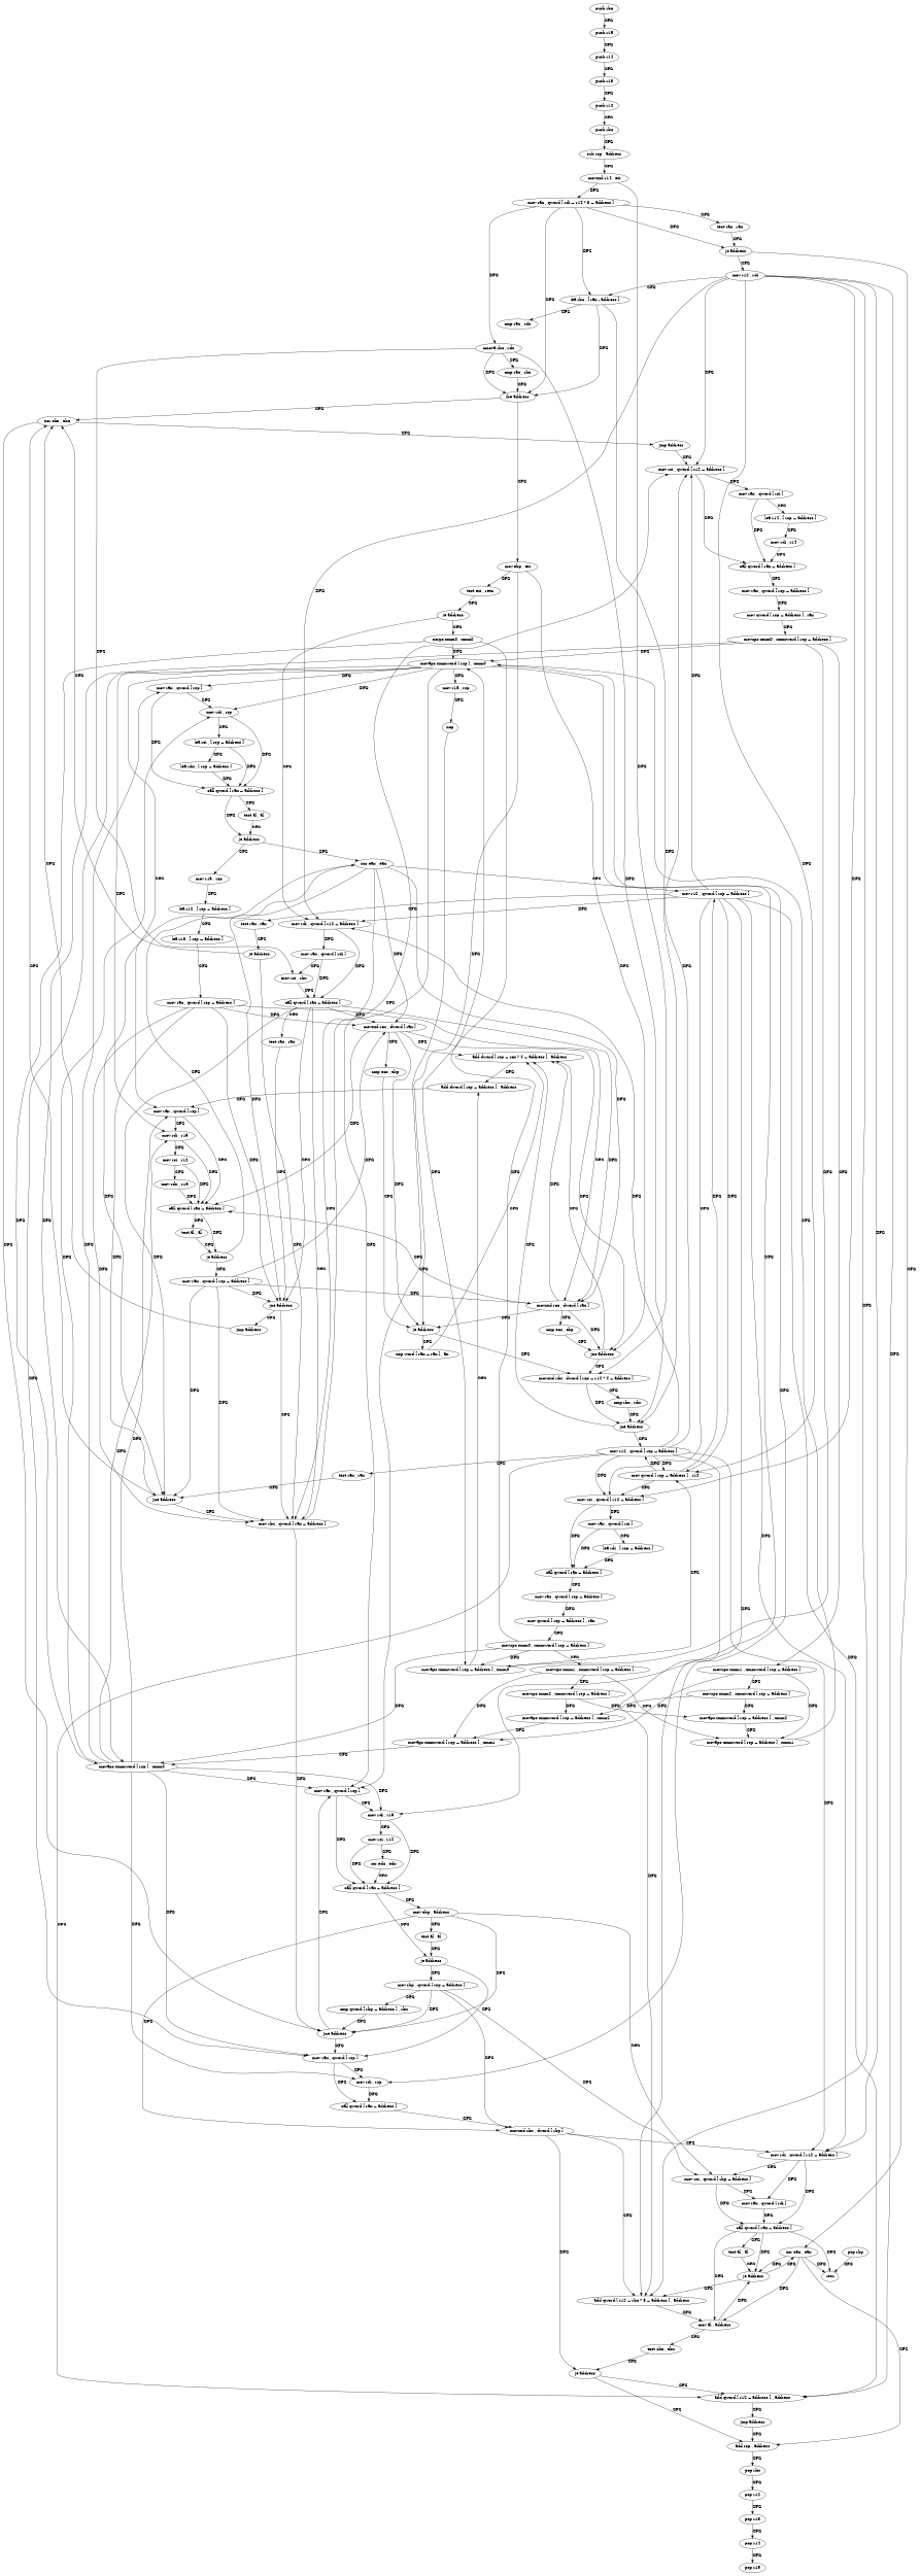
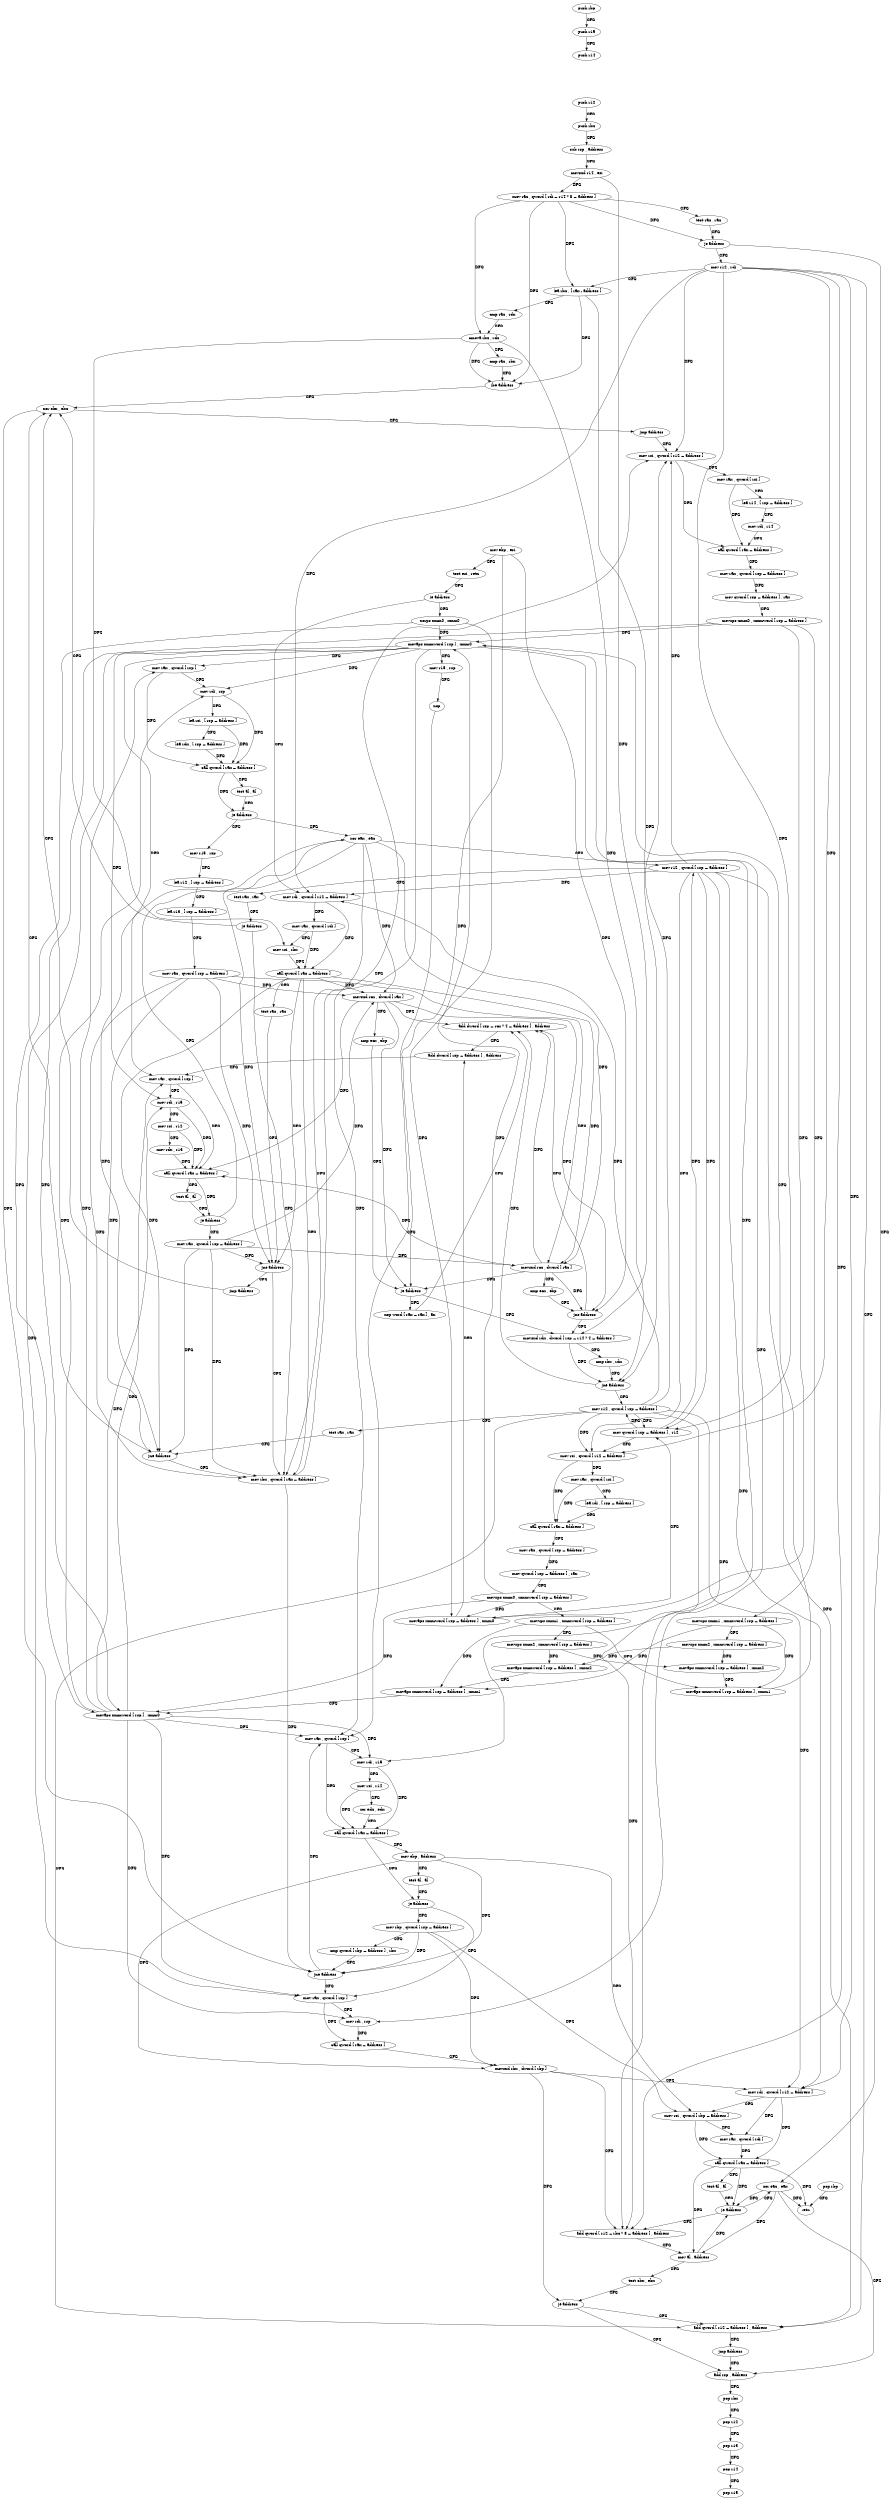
  digraph {
    n1 [label="push rbp"]
    n2 [label="push r15"]
    n3 [label="push r14"]
-   n4 [label="push r13"]
    n5 [label="push r12"]
    n6 [label="push rbx"]
    n7 [label="sub rsp , address"]
    n8 [label="movsxd r14 , esi"]
    n9 [label="mov rax , qword [ rdi + r14 * 8 + address ]"]
    n10 [label="movsxd rdx , dword [ rsp + r14 * 4 + address ]"]
    n11 [label="test rax , rax"]
    n12 [label="je address"]
    n13 [label="lea rbx , [ rax - address ]"]
    n14 [label="cmova rbx , rdx"]
    n15 [label="jbe address"]
    n16 [label="jne address"]
    n17 [label="cmp rbx , rdx"]
    n18 [label="xor eax , eax"]
    n19 [label="mov r12 , rdi"]
    n20 [label="cmp rax , rdx"]
    n21 [label="mov rsi , rbx"]
    n22 [label="cmp rax , rbx"]
    n23 [label="xor ebx , ebx"]
    n24 [label="mov ebp , esi"]
    n25 [label="add rsp , address"]
    n26 [label="je address"]
    n27 [label="mov al , address"]
    n28 [label=retn]
    n29 [label="mov rsi , qword [ r12 + address ]"]
    n30 [label="mov rdi , qword [ r12 + address ]"]
    n31 [label="mov qword [ rsp + address ] , r12"]
    n32 [label="mov rsi , qword [ r12 + address ]"]
    n33 [label="mov rdi , qword [ r12 + address ]"]
    n34 [label="add qword [ r12 + rbx * 8 + address ] , address"]
    n35 [label="add qword [ r12 + address ] , address"]
    n36 [label="pop rbx"]
    n37 [label="test ebx , ebx"]
    n38 [label="mov rax , qword [ rsi ]"]
    n39 [label="call qword [ rax + address ]"]
    n40 [label="mov rax , qword [ rdi ]"]
    n41 [label="call qword [ rax + address ]"]
    n42 [label="mov r12 , qword [ rsp + address ]"]
    n43 [label="mov r12 , qword [ rsp + address ]"]
    n44 [label="mov rax , qword [ rsi ]"]
    n45 [label="call qword [ rax + address ]"]
    n46 [label="mov rsi , qword [ rbp + address ]"]
    n47 [label="mov rax , qword [ rdi ]"]
    n48 [label="call qword [ rax + address ]"]
    n49 [label="jmp address"]
    n50 [label="pop r12"]
    n51 [label="add dword [ rsp + rcx * 4 + address ] , address"]
    n52 [label="jmp address"]
    n53 [label="jne address"]
    n54 [label="test esi , retn"]
    n55 [label="je address"]
    n56 [label="jne address"]
    n57 [label="mov rax , qword [ rsp ]"]
    n58 [label="mov rax , qword [ rsp ]"]
    n59 [label="je address"]
    n60 [label="nop word [ rax + rax ] , ax"]
    n61 [label="lea r14 , [ rsp + address ]"]
    n62 [label="mov rax , qword [ rsp + address ]"]
    n63 [label="xorps xmm0 , xmm0"]
    n64 [label="movaps xmmword [ rsp ] , xmm0"]
    n65 [label="movaps xmmword [ rsp + address ] , xmm0"]
    n66 [label="movaps xmmword [ rsp ] , xmm0"]
    n67 [label="test rax , rax"]
    n68 [label="jne address"]
    n69 [label="mov rbx , qword [ rax + address ]"]
    n70 [label="movsxd rcx , dword [ rax ]"]
    n71 [label="jne address"]
    n72 [label="movsxd rcx , dword [ rax ]"]
    n73 [label="mov r15 , rsp"]
    n74 [label="mov rax , qword [ rsp ]"]
    n75 [label="mov rdi , rsp"]
    n76 [label="mov rdi , rsp"]
    n77 [label="mov rdi , r15"]
    n78 [label="mov rax , qword [ rsp ]"]
    n79 [label="mov rdi , r15"]
    n80 [label="add dword [ rsp + address ] , address"]
    n81 [label="mov rdi , r14"]
    n82 [label="mov qword [ rsp + address ] , rax"]
    n83 [label="movups xmm0 , xmmword [ rsp + address ]"]
    n84 [label="movups xmm1 , xmmword [ rsp + address ]"]
    n85 [label="movups xmm2 , xmmword [ rsp + address ]"]
    n86 [label="movaps xmmword [ rsp + address ] , xmm1"]
    n87 [label="movaps xmmword [ rsp + address ] , xmm1"]
    n88 [label="movaps xmmword [ rsp + address ] , xmm2"]
    n89 [label="movaps xmmword [ rsp + address ] , xmm2"]
    n90 [label=nop]
    n91 [label="call qword [ rax + address ]"]
    n92 [label="call qword [ rax + address ]"]
    n93 [label="lea rsi , [ rsp + address ]"]
    n94 [label="call qword [ rax + address ]"]
    n95 [label="mov rsi , r14"]
    n96 [label="call qword [ rax + address ]"]
    n97 [label="mov rsi , r12"]
    n98 [label="mov ebp , address"]
    n99 [label="je address"]
    n100 [label="jmp address"]
    n101 [label="cmp ecx , ebp"]
    n102 [label="cmp ecx , ebp"]
    n103 [label="test rax , rax"]
    n104 [label="test rax , rax"]
    n105 [label="lea rdi , [ rsp + address ]"]
    n106 [label="mov rax , qword [ rsp + address ]"]
    n107 [label="mov qword [ rsp + address ] , rax"]
    n108 [label="movups xmm0 , xmmword [ rsp + address ]"]
    n109 [label="movups xmm1 , xmmword [ rsp + address ]"]
    n110 [label="movups xmm2 , xmmword [ rsp + address ]"]
    n111 [label="test al , al"]
    n112 [label="je address"]
    n113 [label="lea rdx , [ rsp + address ]"]
    n114 [label="xor eax , eax"]
    n115 [label="mov r15 , rsp"]
    n116 [label="lea r12 , [ rsp + address ]"]
    n117 [label="lea r13 , [ rsp + address ]"]
    n118 [label="movsxd rbx , dword [ rbp ]"]
    n119 [label="je address"]
    n120 [label="test al , al"]
    n121 [label="mov rbp , qword [ rsp + address ]"]
    n122 [label="cmp qword [ rbp + address ] , rbx"]
    n123 [label="je address"]
    n124 [label="mov rax , qword [ rsp + address ]"]
    n125 [label="test al , al"]
    n126 [label="je address"]
    n127 [label="xor edx , edx"]
    n128 [label="test al , al"]
    n129 [label="pop r13"]
    n130 [label="pop r14"]
    n131 [label="pop r15"]
    n132 [label="pop rbp"]
    n133 [label="mov rdx , r13"]
    n134 [label="mov rax , qword [ rsp + address ]"]
    n1 -> n2 [label=CFG]
    n2 -> n3 [label=CFG]
-   n3 -> n4 [label=CFG]
-   n4 -> n5 [label=CFG]
    n5 -> n6 [label=CFG]
    n6 -> n7 [label=CFG]
    n7 -> n8 [label=CFG]
    n8 -> n9 [label=DFG]
    n8 -> n10 [label=DFG]
    n9 -> n11 [label=CFG]
    n9 -> n12 [label=DFG]
    n9 -> n13 [label=DFG]
    n9 -> n14 [label=DFG]
    n9 -> n15 [label=DFG]
    n10 -> n16 [label=DFG]
    n10 -> n17 [label=CFG]
    n11 -> n12 [label=CFG]
    n12 -> n18 [label=CFG]
    n12 -> n19 [label=CFG]
    n13 -> n15 [label=DFG]
    n13 -> n16 [label=DFG]
    n13 -> n20 [label=CFG]
    n14 -> n15 [label=DFG]
    n14 -> n16 [label=DFG]
    n14 -> n21 [label=DFG]
    n14 -> n22 [label=CFG]
    n15 -> n23 [label=CFG]
-   n15 -> n24 [label=CFG]
    n16 -> n43 [label=CFG]
    n16 -> n51 [label=CFG]
    n17 -> n16 [label=CFG]
    n18 -> n25 [label=CFG]
    n18 -> n26 [label=DFG]
    n18 -> n27 [label=DFG]
    n18 -> n28 [label=DFG]
    n19 -> n13 [label=CFG]
    n19 -> n29 [label=DFG]
    n19 -> n30 [label=DFG]
    n19 -> n31 [label=DFG]
    n19 -> n32 [label=DFG]
    n19 -> n33 [label=DFG]
    n19 -> n34 [label=DFG]
-   n19 -> n35 [label=DFG]
+   n19 -> n35 [label=CFG]
+   n20 -> n14 [label=CFG]
    n21 -> n41 [label=DFG]
    n22 -> n15 [label=CFG]
    n23 -> n52 [label=CFG]
    n23 -> n53 [label=DFG]
    n24 -> n54 [label=CFG]
    n24 -> n55 [label=DFG]
    n24 -> n56 [label=DFG]
    n25 -> n36 [label=CFG]
    n26 -> n18 [label=CFG]
    n26 -> n34 [label=CFG]
    n27 -> n26 [label=DFG]
    n27 -> n37 [label=CFG]
    n29 -> n38 [label=DFG]
    n29 -> n39 [label=DFG]
    n30 -> n40 [label=DFG]
    n30 -> n41 [label=DFG]
    n31 -> n32 [label=CFG]
    n31 -> n42 [label=DFG]
    n31 -> n43 [label=DFG]
    n32 -> n44 [label=DFG]
    n32 -> n45 [label=DFG]
    n33 -> n46 [label=CFG]
    n33 -> n47 [label=DFG]
    n33 -> n48 [label=DFG]
    n34 -> n27 [label=CFG]
    n35 -> n49 [label=CFG]
    n36 -> n50 [label=CFG]
    n37 -> n119 [label=CFG]
    n38 -> n39 [label=DFG]
    n38 -> n61 [label=CFG]
    n39 -> n62 [label=CFG]
    n40 -> n21 [label=CFG]
    n40 -> n41 [label=DFG]
    n41 -> n67 [label=CFG]
    n41 -> n68 [label=DFG]
    n41 -> n69 [label=DFG]
    n41 -> n70 [label=DFG]
    n41 -> n71 [label=DFG]
    n41 -> n72 [label=DFG]
    n42 -> n29 [label=DFG]
    n42 -> n30 [label=DFG]
    n42 -> n31 [label=DFG]
    n42 -> n32 [label=DFG]
    n42 -> n33 [label=DFG]
    n42 -> n34 [label=DFG]
    n42 -> n35 [label=DFG]
    n42 -> n103 [label=CFG]
    n43 -> n29 [label=DFG]
    n43 -> n30 [label=DFG]
    n43 -> n31 [label=DFG]
    n43 -> n32 [label=DFG]
    n43 -> n33 [label=DFG]
    n43 -> n34 [label=DFG]
    n43 -> n35 [label=DFG]
    n43 -> n104 [label=CFG]
    n44 -> n45 [label=DFG]
    n44 -> n105 [label=CFG]
    n45 -> n106 [label=CFG]
    n46 -> n47 [label=CFG]
    n46 -> n48 [label=DFG]
    n47 -> n48 [label=DFG]
    n48 -> n26 [label=DFG]
    n48 -> n27 [label=DFG]
    n48 -> n28 [label=DFG]
    n48 -> n120 [label=CFG]
    n49 -> n25 [label=CFG]
    n50 -> n129 [label=CFG]
    n51 -> n80 [label=CFG]
    n52 -> n29 [label=CFG]
    n53 -> n57 [label=CFG]
    n53 -> n58 [label=CFG]
    n54 -> n59 [label=CFG]
    n55 -> n10 [label=CFG]
    n55 -> n60 [label=CFG]
    n56 -> n10 [label=CFG]
    n56 -> n51 [label=CFG]
    n57 -> n77 [label=CFG]
    n57 -> n91 [label=DFG]
    n58 -> n76 [label=CFG]
    n58 -> n94 [label=DFG]
    n59 -> n30 [label=CFG]
    n59 -> n63 [label=CFG]
    n60 -> n51 [label=CFG]
    n61 -> n81 [label=CFG]
    n62 -> n82 [label=DFG]
    n63 -> n64 [label=DFG]
    n63 -> n65 [label=DFG]
    n63 -> n66 [label=DFG]
    n64 -> n57 [label=DFG]
    n64 -> n58 [label=DFG]
    n64 -> n73 [label=CFG]
    n64 -> n74 [label=DFG]
    n64 -> n75 [label=DFG]
    n64 -> n76 [label=DFG]
    n64 -> n77 [label=DFG]
    n64 -> n78 [label=DFG]
    n64 -> n79 [label=DFG]
    n65 -> n31 [label=CFG]
    n65 -> n80 [label=DFG]
    n66 -> n57 [label=DFG]
    n66 -> n58 [label=DFG]
    n66 -> n74 [label=DFG]
    n66 -> n75 [label=DFG]
    n66 -> n76 [label=DFG]
    n66 -> n77 [label=DFG]
    n66 -> n78 [label=DFG]
    n66 -> n79 [label=DFG]
    n67 -> n68 [label=CFG]
    n68 -> n69 [label=CFG]
    n68 -> n100 [label=CFG]
    n69 -> n29 [label=CFG]
    n69 -> n53 [label=DFG]
    n70 -> n51 [label=DFG]
    n70 -> n55 [label=DFG]
    n70 -> n56 [label=DFG]
    n70 -> n96 [label=DFG]
    n70 -> n101 [label=CFG]
    n71 -> n23 [label=CFG]
    n71 -> n69 [label=CFG]
    n72 -> n51 [label=DFG]
    n72 -> n55 [label=DFG]
    n72 -> n56 [label=DFG]
    n72 -> n96 [label=DFG]
    n72 -> n102 [label=CFG]
    n73 -> n90 [label=CFG]
    n74 -> n75 [label=CFG]
    n74 -> n92 [label=DFG]
    n75 -> n92 [label=DFG]
    n75 -> n93 [label=CFG]
    n76 -> n94 [label=DFG]
    n77 -> n91 [label=DFG]
    n77 -> n95 [label=CFG]
    n78 -> n79 [label=CFG]
    n78 -> n96 [label=DFG]
    n79 -> n96 [label=DFG]
    n79 -> n97 [label=CFG]
    n80 -> n78 [label=CFG]
    n81 -> n39 [label=DFG]
    n82 -> n83 [label=CFG]
    n83 -> n64 [label=DFG]
    n83 -> n65 [label=DFG]
    n83 -> n66 [label=DFG]
    n83 -> n84 [label=CFG]
    n84 -> n85 [label=CFG]
    n84 -> n86 [label=DFG]
    n84 -> n87 [label=DFG]
    n85 -> n88 [label=DFG]
    n85 -> n89 [label=DFG]
    n86 -> n64 [label=CFG]
    n87 -> n66 [label=CFG]
    n88 -> n86 [label=CFG]
    n89 -> n87 [label=CFG]
    n90 -> n57 [label=CFG]
    n91 -> n98 [label=CFG]
    n91 -> n99 [label=DFG]
    n92 -> n111 [label=CFG]
    n92 -> n112 [label=DFG]
    n93 -> n92 [label=DFG]
    n93 -> n113 [label=CFG]
    n94 -> n118 [label=CFG]
    n95 -> n91 [label=DFG]
    n95 -> n127 [label=CFG]
    n96 -> n125 [label=CFG]
    n96 -> n126 [label=DFG]
    n97 -> n96 [label=DFG]
    n97 -> n133 [label=CFG]
    n98 -> n46 [label=DFG]
    n98 -> n53 [label=DFG]
    n98 -> n118 [label=DFG]
    n98 -> n128 [label=CFG]
    n99 -> n58 [label=CFG]
    n99 -> n121 [label=CFG]
    n100 -> n23 [label=CFG]
    n101 -> n55 [label=CFG]
    n102 -> n56 [label=CFG]
    n103 -> n123 [label=CFG]
    n104 -> n71 [label=CFG]
    n105 -> n45 [label=DFG]
    n106 -> n107 [label=DFG]
    n107 -> n108 [label=CFG]
    n108 -> n64 [label=DFG]
    n108 -> n65 [label=DFG]
    n108 -> n66 [label=DFG]
    n108 -> n109 [label=CFG]
    n109 -> n86 [label=DFG]
    n109 -> n87 [label=DFG]
    n109 -> n110 [label=CFG]
    n110 -> n88 [label=DFG]
    n110 -> n89 [label=DFG]
    n111 -> n112 [label=CFG]
    n112 -> n114 [label=CFG]
    n112 -> n115 [label=CFG]
    n113 -> n92 [label=DFG]
    n114 -> n42 [label=CFG]
    n114 -> n68 [label=DFG]
    n114 -> n69 [label=DFG]
    n114 -> n70 [label=DFG]
    n114 -> n71 [label=DFG]
    n114 -> n72 [label=DFG]
    n115 -> n116 [label=CFG]
    n116 -> n117 [label=CFG]
    n117 -> n124 [label=CFG]
    n118 -> n33 [label=CFG]
    n118 -> n34 [label=CFG]
    n118 -> n119 [label=DFG]
    n119 -> n25 [label=CFG]
    n119 -> n35 [label=CFG]
    n120 -> n26 [label=CFG]
    n121 -> n46 [label=DFG]
    n121 -> n53 [label=DFG]
    n121 -> n118 [label=DFG]
    n121 -> n122 [label=CFG]
    n122 -> n53 [label=CFG]
    n123 -> n23 [label=CFG]
    n123 -> n69 [label=CFG]
    n124 -> n68 [label=DFG]
    n124 -> n69 [label=DFG]
    n124 -> n70 [label=DFG]
    n124 -> n71 [label=DFG]
    n124 -> n72 [label=DFG]
    n125 -> n126 [label=CFG]
    n126 -> n114 [label=CFG]
    n126 -> n134 [label=CFG]
    n127 -> n91 [label=CFG]
    n128 -> n99 [label=CFG]
    n129 -> n130 [label=CFG]
    n130 -> n131 [label=CFG]
    n132 -> n28 [label=CFG]
    n133 -> n96 [label=DFG]
    n134 -> n68 [label=DFG]
    n134 -> n69 [label=DFG]
    n134 -> n70 [label=DFG]
    n134 -> n71 [label=DFG]
    n134 -> n72 [label=DFG]
  }
